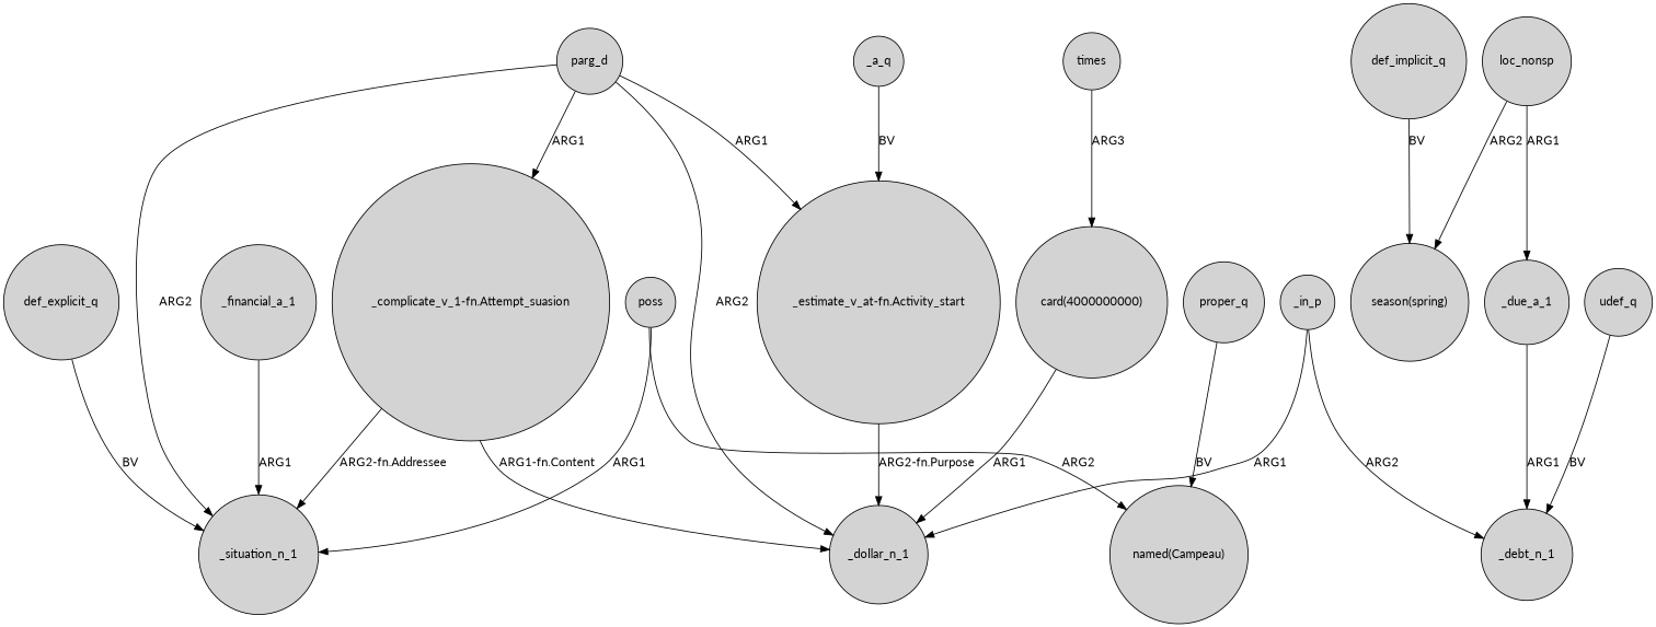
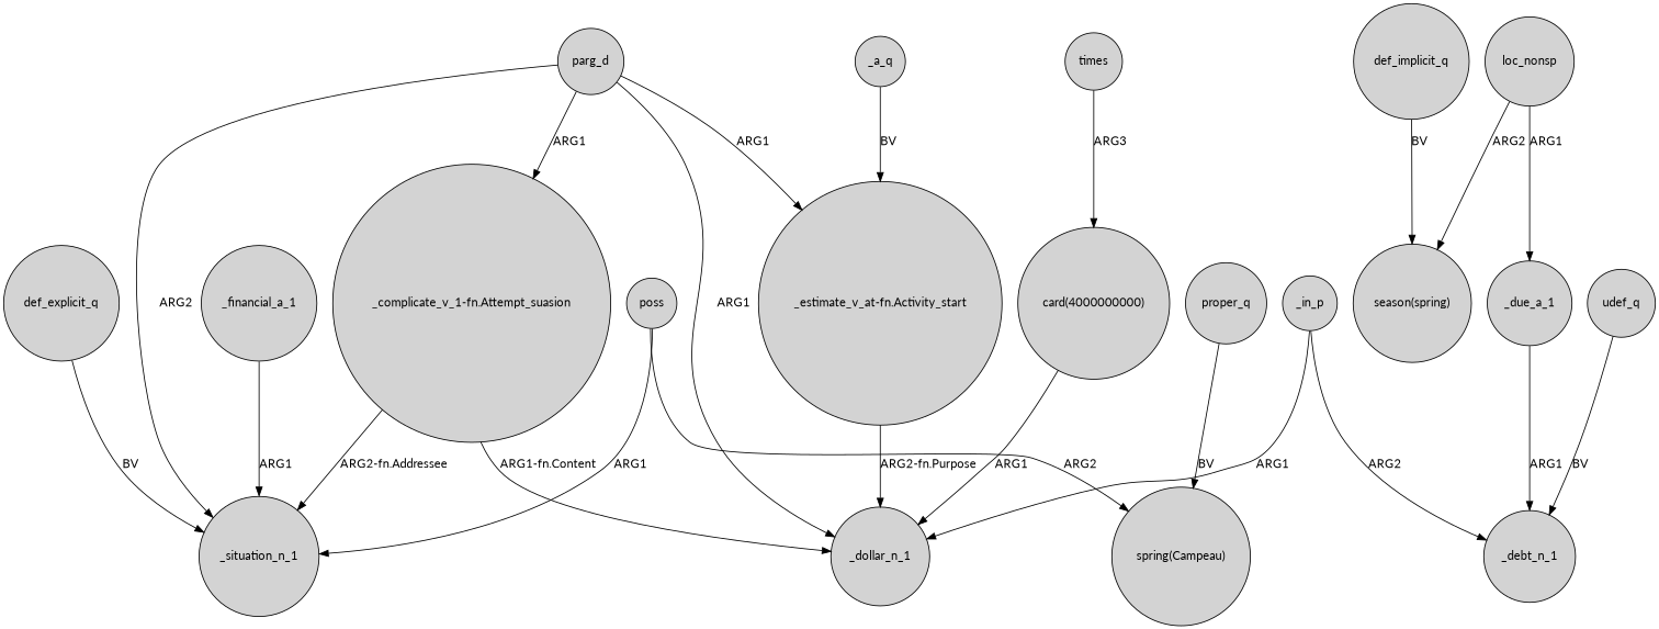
  digraph {
    fontname=Lato
    node [fontname=Lato shape=circle style=filled]
    edge [fontname=Lato]
    n1 [label="card(4000000000)"]
    _dollar_n_1
    times
    parg_d
    "_complicate_v_1-fn.Attempt_suasion"
    "_estimate_v_at-fn.Activity_start"
    _situation_n_1
    poss
-   "named(Campeau)"
+   "named(Campeau)" [label="spring(Campeau)"]
    proper_q
    _a_q
    loc_nonsp
    "season(spring)"
    _due_a_1
    _debt_n_1
    _in_p
    udef_q
    def_implicit_q
    def_explicit_q
    _financial_a_1
    n1 -> _dollar_n_1 [label=ARG1]
    times -> n1 [label=ARG3]
-   parg_d -> _dollar_n_1 [label=ARG2]
+   parg_d -> _dollar_n_1 [label=ARG1]
    parg_d -> "_complicate_v_1-fn.Attempt_suasion" [label=ARG1]
    parg_d -> "_estimate_v_at-fn.Activity_start" [label=ARG1]
    parg_d -> _situation_n_1 [label=ARG2]
    "_complicate_v_1-fn.Attempt_suasion" -> _dollar_n_1 [label="ARG1-fn.Content"]
    "_complicate_v_1-fn.Attempt_suasion" -> _situation_n_1 [label="ARG2-fn.Addressee"]
    "_estimate_v_at-fn.Activity_start" -> _dollar_n_1 [label="ARG2-fn.Purpose"]
    poss -> _situation_n_1 [label=ARG1]
    poss -> "named(Campeau)" [label=ARG2]
    proper_q -> "named(Campeau)" [label=BV]
    _a_q -> "_estimate_v_at-fn.Activity_start" [label=BV]
    loc_nonsp -> "season(spring)" [label=ARG2]
    loc_nonsp -> _due_a_1 [label=ARG1]
    _due_a_1 -> _debt_n_1 [label=ARG1]
    _in_p -> _dollar_n_1 [label=ARG1]
    _in_p -> _debt_n_1 [label=ARG2]
    udef_q -> _debt_n_1 [label=BV]
    def_implicit_q -> "season(spring)" [label=BV]
    def_explicit_q -> _situation_n_1 [label=BV]
    _financial_a_1 -> _situation_n_1 [label=ARG1]
  }
